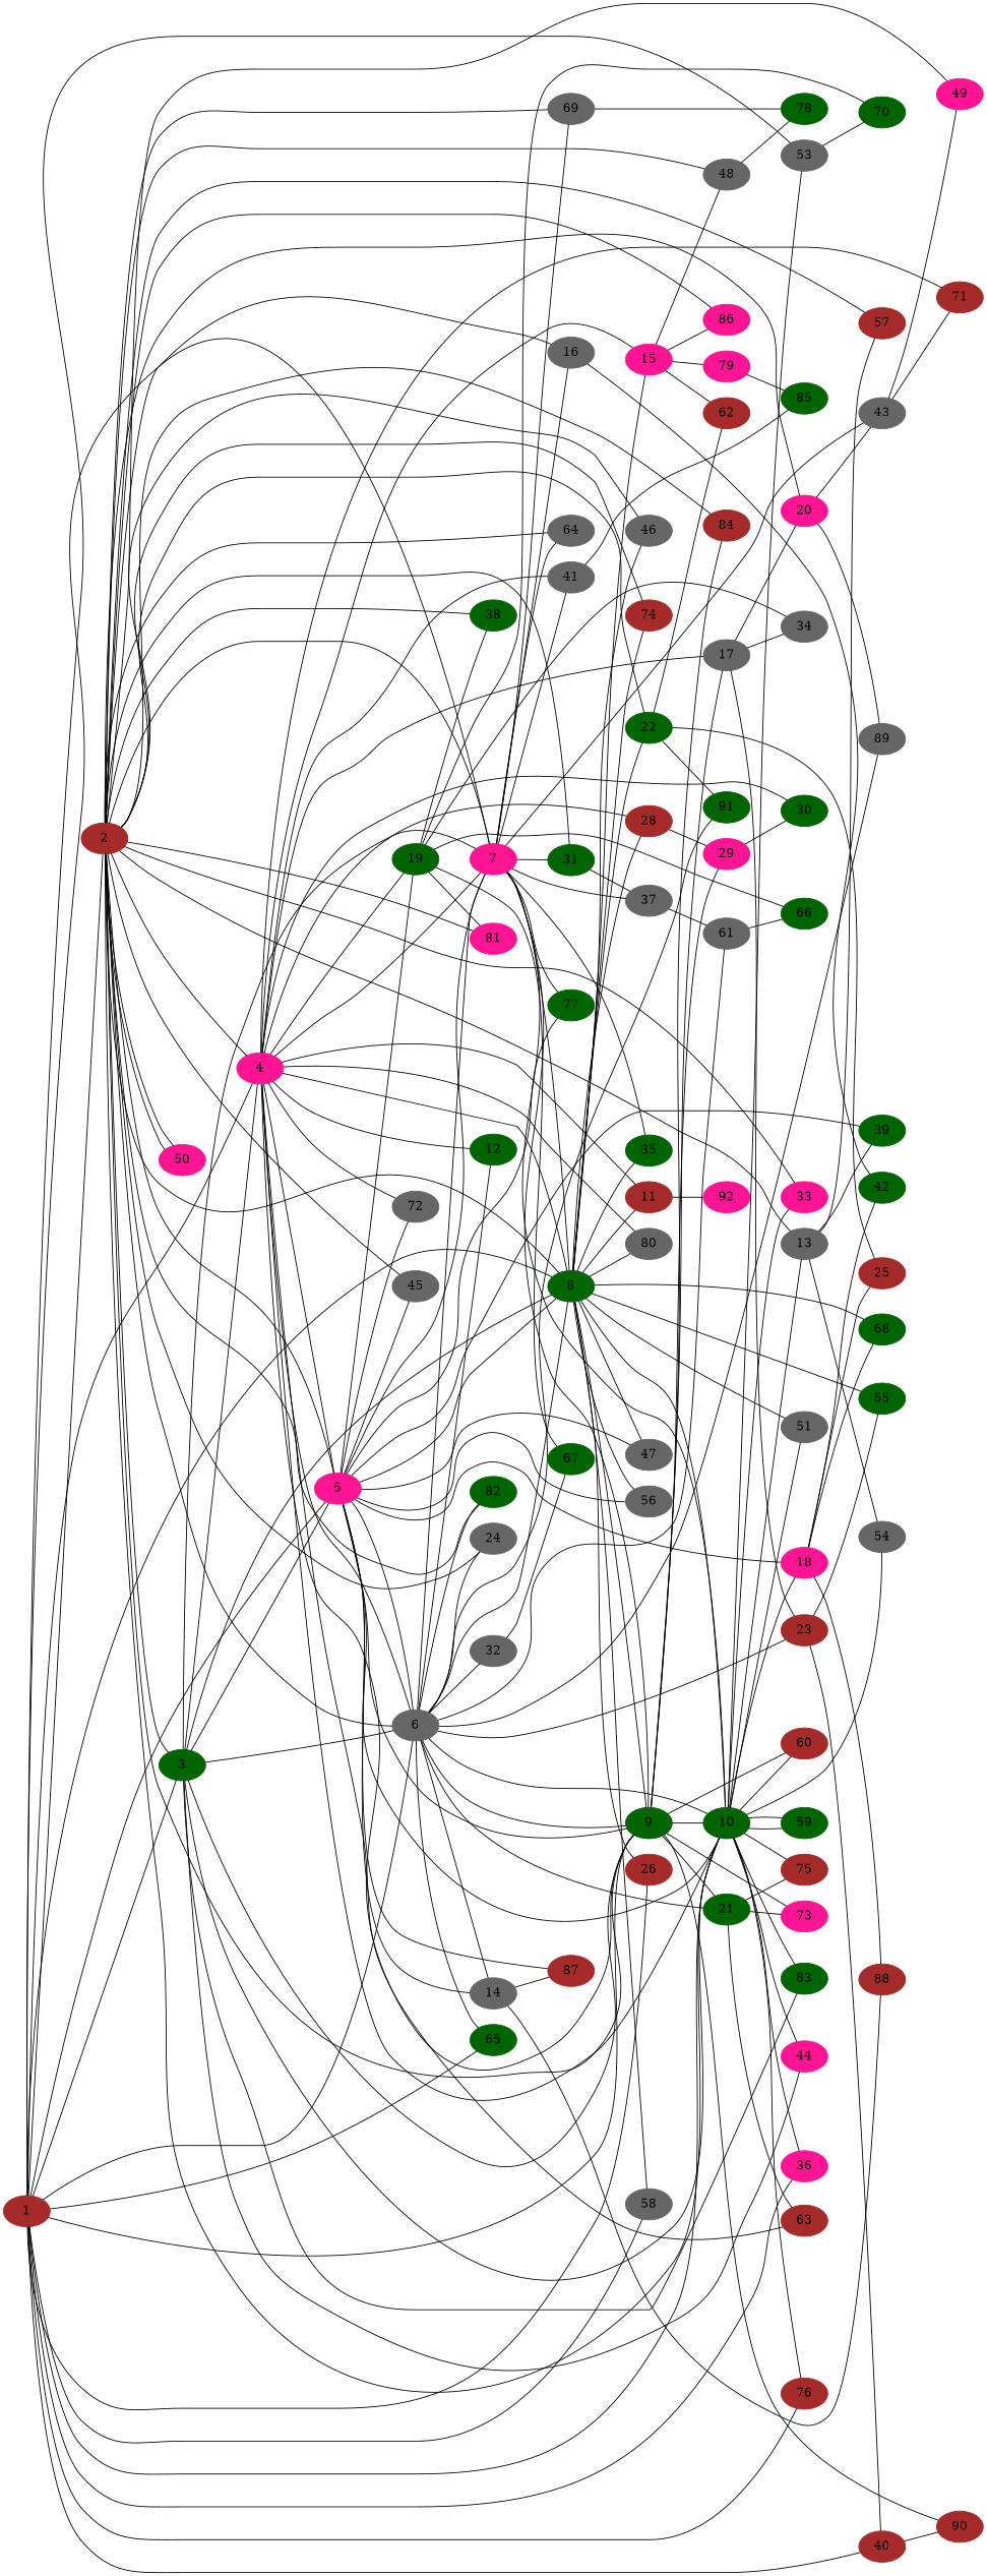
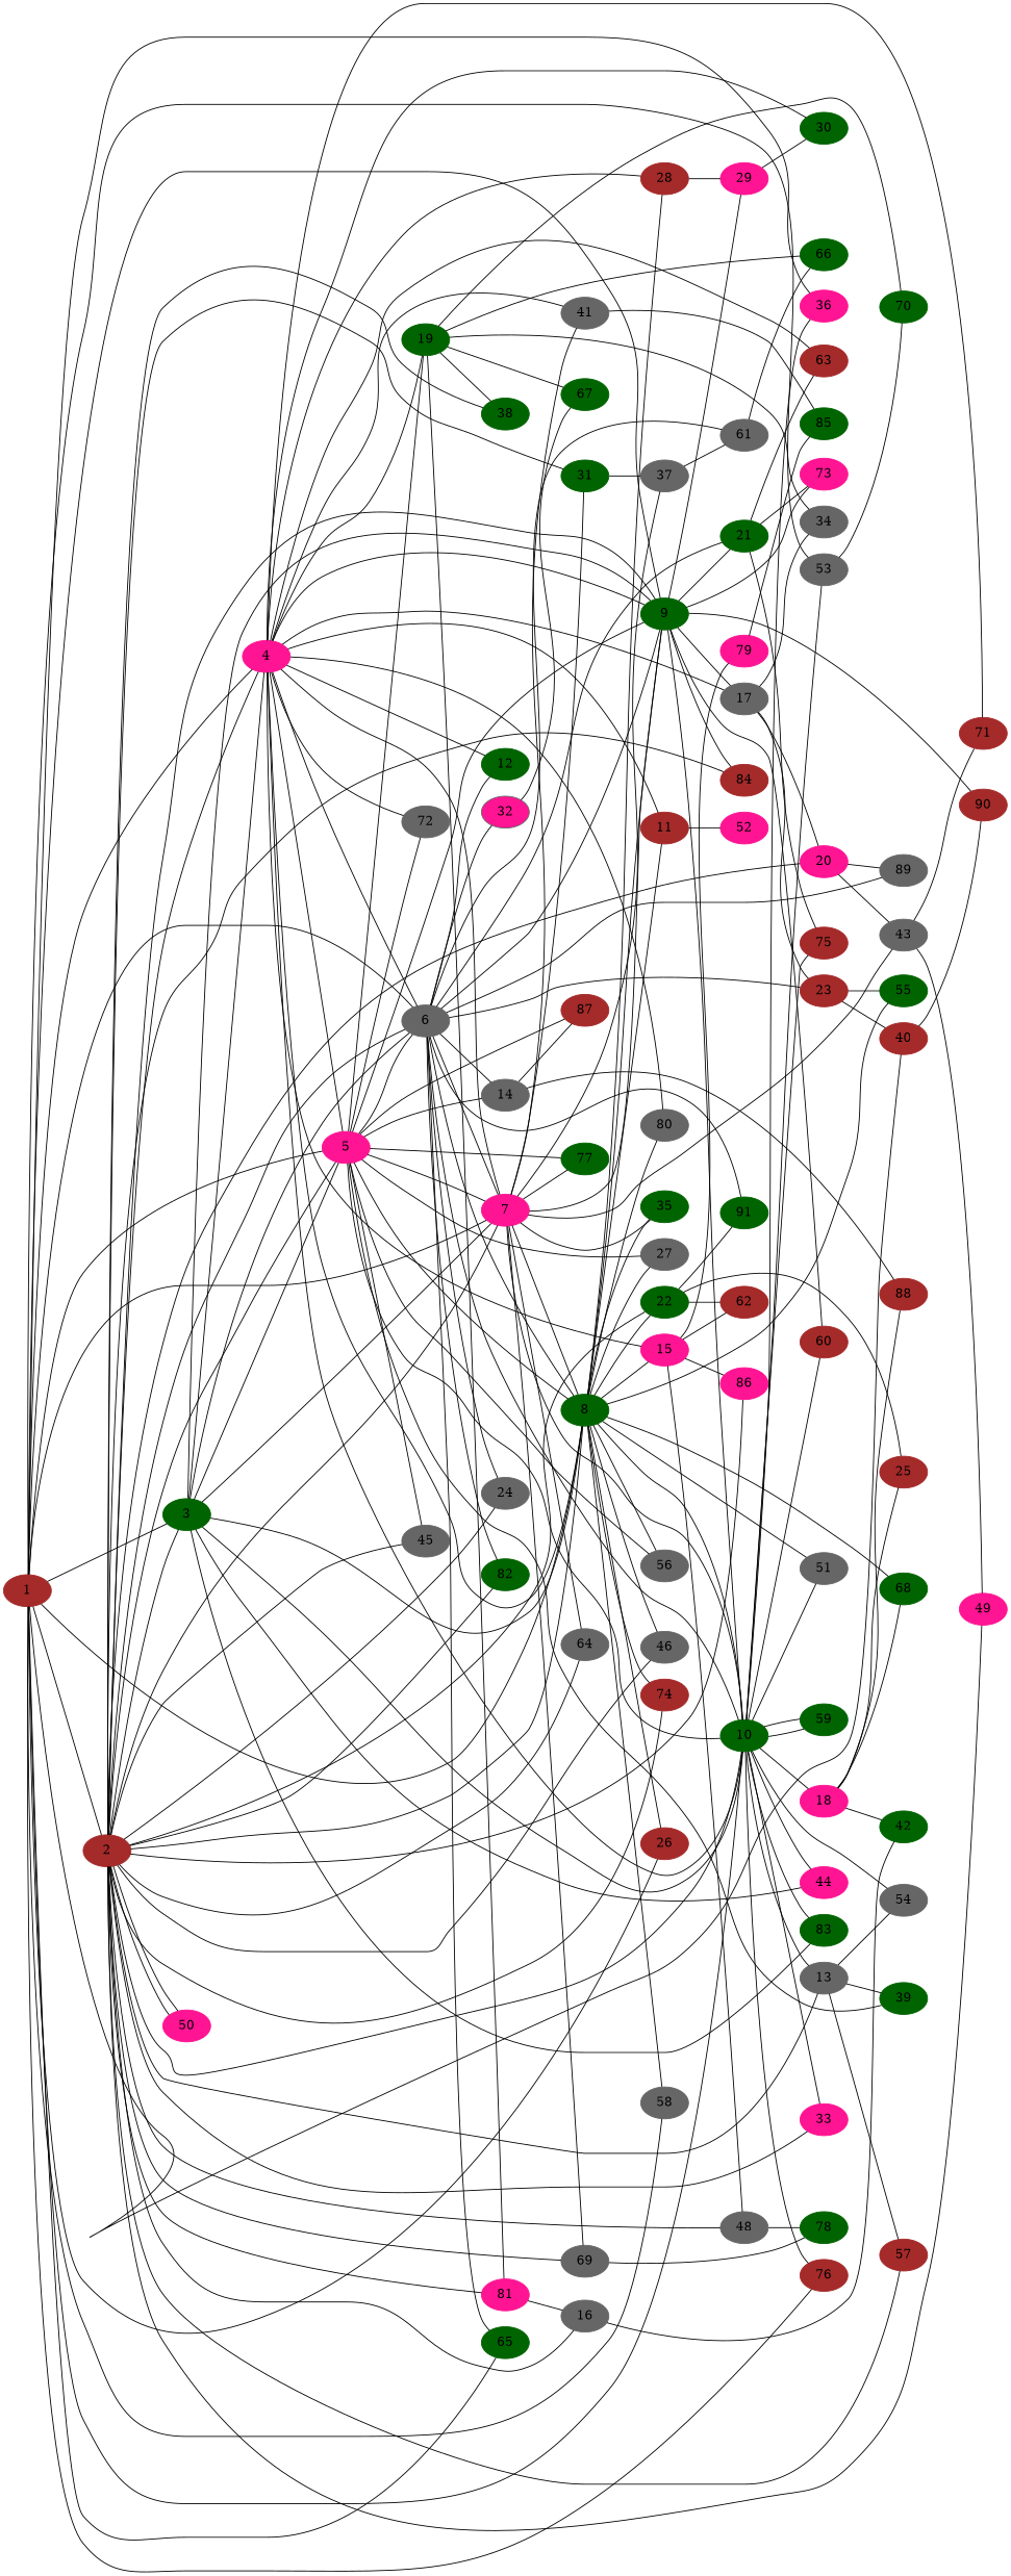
  graph {
    rankdir=LR
    node [color=darkgreen style=filled]
    1 [color=brown]
    2 [color=brown]
    3
    4 [color=deeppink]
    5 [color=deeppink]
    6 [color=gray40]
    7 [color=deeppink]
    8
    9
    10
    26 [color=brown]
    36 [color=deeppink]
    40 [color=brown]
    53 [color=gray40]
    58 [color=gray40]
    65
    76 [color=brown]
    13 [color=gray40]
    16 [color=gray40]
    20 [color=deeppink]
    22
    24 [color=gray40]
    31
    33 [color=deeppink]
    38
    45 [color=gray40]
    46 [color=gray40]
    48 [color=gray40]
    49 [color=deeppink]
    50 [color=deeppink]
    57 [color=brown]
    64 [color=gray40]
    69 [color=gray40]
    74 [color=brown]
    81 [color=deeppink]
    82
    84 [color=brown]
    86 [color=deeppink]
    44 [color=deeppink]
    83
    11 [color=brown]
    12
    15 [color=deeppink]
    17 [color=gray40]
    19
    28 [color=brown]
    30
    41 [color=gray40]
    63 [color=brown]
    71 [color=brown]
    72 [color=gray40]
    80 [color=gray40]
    14 [color=gray40]
    18 [color=deeppink]
    39
-   47 [color=gray40]
+   47 [color=gray40 label=27]
    56 [color=gray40]
    77
    87 [color=brown]
-   32 [color=gray40]
+   32 [color=gray40 fillcolor=deeppink]
    21
    23 [color=brown]
    61 [color=gray40]
    89 [color=gray40]
    91
    35
    37 [color=gray40]
    43 [color=gray40]
    51 [color=gray40]
    55
    68
    29 [color=deeppink]
    60 [color=brown]
    73 [color=deeppink]
    90 [color=brown]
    54 [color=gray40]
    59
    75 [color=brown]
    70
    42
    62 [color=brown]
    25 [color=brown]
    78
-   52 [color=deeppink label=92]
+   52 [color=deeppink]
    79 [color=deeppink]
    34 [color=gray40]
    66
    67
    85
    88 [color=brown]
    1 -- 2
    1 -- 3
    1 -- 4
    1 -- 5
    1 -- 6
    1 -- 7
    1 -- 8
    1 -- 9
    1 -- 10
    1 -- 26
    1 -- 36
    1 -- 40
    1 -- 53
    1 -- 58
    1 -- 65
    1 -- 76
    2 -- 3
    2 -- 4
    2 -- 5
    2 -- 6
    2 -- 7
    2 -- 8
    2 -- 9
    2 -- 10
    2 -- 13
    2 -- 16
    2 -- 20
    2 -- 22
    2 -- 24
    2 -- 31
    2 -- 33
    2 -- 38
    2 -- 45
    2 -- 46
    2 -- 48
    2 -- 49
    2 -- 50
    2 -- 50
    2 -- 57
    2 -- 64
    2 -- 69
    2 -- 74
    2 -- 81
    2 -- 82
    2 -- 84
    2 -- 86
    3 -- 4
    3 -- 5
    3 -- 6
    3 -- 7
    3 -- 8
    3 -- 9
    3 -- 10
    3 -- 44
    3 -- 83
    4 -- 5
    4 -- 6
    4 -- 7
    4 -- 8
    4 -- 9
    4 -- 10
    4 -- 11
    4 -- 12
    4 -- 15
    4 -- 17
    4 -- 19
    4 -- 28
    4 -- 30
    4 -- 41
    4 -- 63
    4 -- 71
    4 -- 72
    4 -- 80
    5 -- 6
    5 -- 7
    5 -- 8
    5 -- 9
    5 -- 10
    5 -- 45
    5 -- 19
    5 -- 72
    5 -- 14
-   5 -- 18
    5 -- 39
    5 -- 47
    5 -- 56
    5 -- 77
    5 -- 87
    6 -- 7
    6 -- 8
    6 -- 9
    6 -- 10
    6 -- 65
    6 -- 24
    6 -- 82
    6 -- 12
    6 -- 14
    6 -- 32
    6 -- 21
    6 -- 23
    6 -- 61
    6 -- 89
    6 -- 91
    7 -- 8
    7 -- 9
    7 -- 10
-   7 -- 16
+   81 -- 16
    7 -- 31
    7 -- 64
    7 -- 69
    7 -- 41
    7 -- 77
    7 -- 35
    7 -- 37
    7 -- 43
    8 -- 9
    8 -- 10
    8 -- 26
    8 -- 58
    8 -- 22
    8 -- 46
    8 -- 74
    8 -- 11
    8 -- 15
    8 -- 28
    8 -- 80
    8 -- 47
    8 -- 56
    8 -- 35
    8 -- 51
    8 -- 55
    8 -- 68
    9 -- 10
    9 -- 84
    9 -- 17
    9 -- 21
    9 -- 29
    9 -- 60
    9 -- 73
    9 -- 90
    10 -- 36
    10 -- 53
    10 -- 76
    10 -- 13
    10 -- 33
    10 -- 44
    10 -- 83
    10 -- 18
    10 -- 51
    10 -- 60
    10 -- 54
    10 -- 59
    10 -- 59
    10 -- 75
    40 -- 90
    53 -- 70
    13 -- 57
    13 -- 39
    13 -- 54
    16 -- 42
    20 -- 89
    20 -- 43
    22 -- 91
    22 -- 62
    22 -- 25
    31 -- 37
    48 -- 78
    69 -- 78
    11 -- 52
    15 -- 48
    15 -- 86
    15 -- 62
    15 -- 79
    17 -- 20
    17 -- 23
    17 -- 34
    19 -- 38
    19 -- 81
    19 -- 70
    19 -- 34
    19 -- 66
    19 -- 67
    28 -- 29
    41 -- 85
    14 -- 87
    14 -- 88
    18 -- 68
    18 -- 42
    18 -- 25
    18 -- 88
    32 -- 67
    21 -- 63
    21 -- 73
    21 -- 75
    23 -- 40
    23 -- 55
    61 -- 66
    37 -- 61
    43 -- 49
    43 -- 71
    29 -- 30
    79 -- 85
  }
